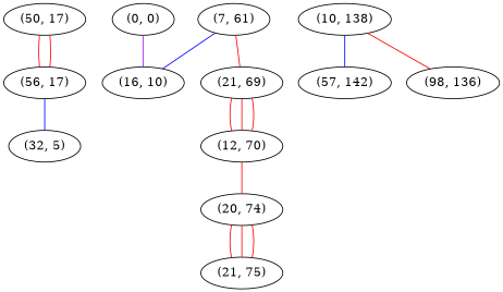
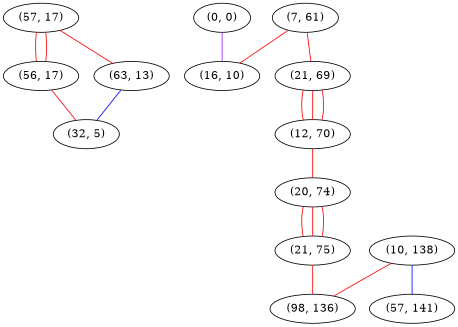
  graph {
    edge [color=red weight=1]
    n1 [label="(32, 5)"]
    n2 [label="(16, 10)"]
-   "(57, 17)" [label="(50, 17)"]
+   "(57, 17)"
    "(56, 17)"
+   "(63, 13)"
    n6 [label="(7, 61)"]
    n7 [label="(21, 69)"]
    "(12, 70)"
    "(20, 74)"
    "(10, 138)"
-   "(57, 141)" [label="(57, 142)"]
+   "(57, 141)"
    n12 [label="(98, 136)"]
    "(21, 75)"
    "(0, 0)"
    "(57, 17)" -- "(56, 17)"
    "(57, 17)" -- "(56, 17)"
-   "(56, 17)" -- n1 [color=blue weight=3]
-   n6 -- n2 [color=blue]
+   "(57, 17)" -- "(63, 13)"
+   "(56, 17)" -- n1 [weight=3]
+   "(63, 13)" -- n1 [color=blue weight=3]
+   n6 -- n2
    n6 -- n7
    n7 -- "(12, 70)"
    n7 -- "(12, 70)"
    n7 -- "(12, 70)"
    "(12, 70)" -- "(20, 74)"
    "(20, 74)" -- "(21, 75)"
    "(20, 74)" -- "(21, 75)"
    "(20, 74)" -- "(21, 75)"
    "(10, 138)" -- "(57, 141)" [color=blue weight=3]
    "(10, 138)" -- n12
+   "(21, 75)" -- n12
    "(0, 0)" -- n2 [color=purple weight=4]
  }
